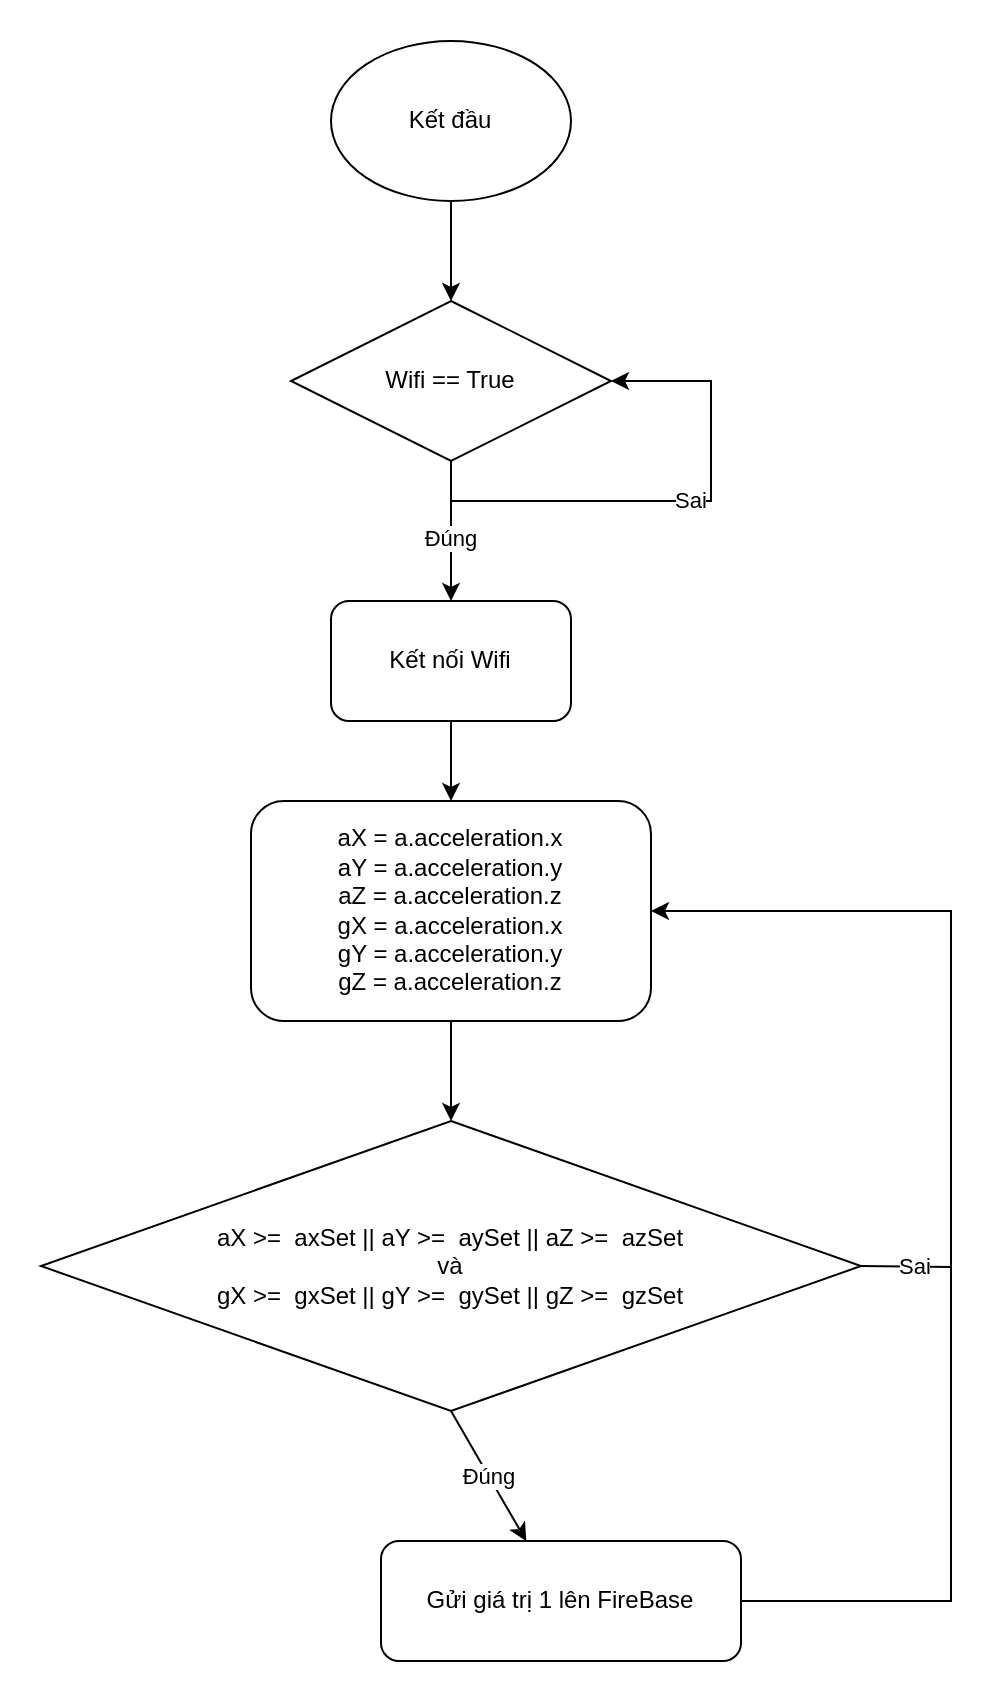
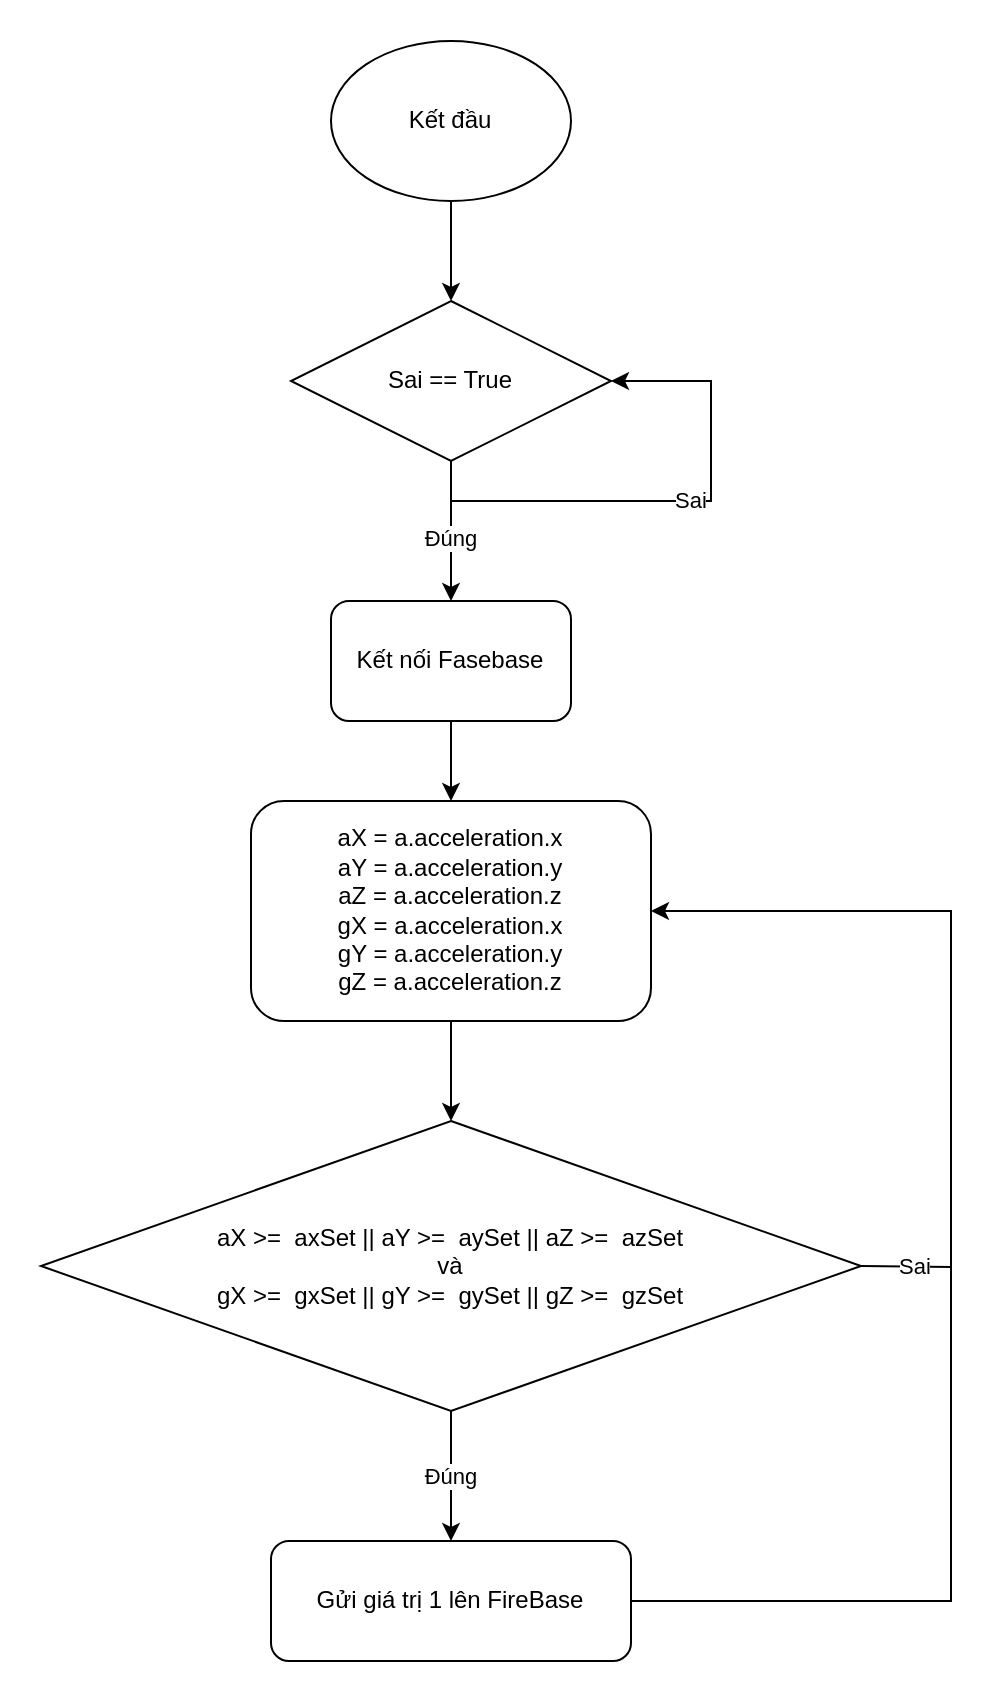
  <mxCell id="0" />
  <mxCell id="1" parent="0" />
  <mxCell id="2" value="Kết đầu" style="ellipse;whiteSpace=wrap;html=1;" vertex="1" parent="1"><mxGeometry x="165" y="20" width="120" height="80" as="geometry" /></mxCell>
- <mxCell id="3" value="Wifi == True" style="rhombus;whiteSpace=wrap;html=1;" vertex="1" parent="1"><mxGeometry x="145" y="150" width="160" height="80" as="geometry" /></mxCell>
+ <mxCell id="3" value="Sai == True" style="rhombus;whiteSpace=wrap;html=1;" vertex="1" parent="1"><mxGeometry x="145" y="150" width="160" height="80" as="geometry" /></mxCell>
  <mxCell id="4" value="" style="endArrow=classic;html=1;rounded=0;exitX=0.5;exitY=1;exitDx=0;exitDy=0;" edge="1" parent="1" source="2" target="3"><mxGeometry width="50" height="50" relative="1" as="geometry"><mxPoint x="245" y="350" as="sourcePoint" /><mxPoint x="295" y="300" as="targetPoint" /></mxGeometry></mxCell>
  <mxCell id="5" value="Đúng" style="endArrow=classic;html=1;rounded=0;exitX=0.5;exitY=1;exitDx=0;exitDy=0;" edge="1" parent="1" source="3" target="12"><mxGeometry x="0.111" width="50" height="50" relative="1" as="geometry"><mxPoint x="245" y="350" as="sourcePoint" /><mxPoint x="225" y="310" as="targetPoint" /><Array as="points"><mxPoint x="225" y="270" /><mxPoint x="225" y="290" /></Array><mxPoint as="offset" /></mxGeometry></mxCell>
  <mxCell id="6" value="aX =&amp;nbsp;a.acceleration.x&lt;br&gt;aY =&amp;nbsp;a.acceleration.y&lt;br&gt;aZ =&amp;nbsp;a.acceleration.z&lt;br&gt;gX =&amp;nbsp;a.acceleration.x&lt;br&gt;gY =&amp;nbsp;a.acceleration.y&lt;br&gt;gZ =&amp;nbsp;a.acceleration.z" style="rounded=1;whiteSpace=wrap;html=1;" vertex="1" parent="1"><mxGeometry x="125" y="400" width="200" height="110" as="geometry" /></mxCell>
  <mxCell id="7" value="Sai&lt;br&gt;" style="endArrow=classic;html=1;rounded=0;entryX=1;entryY=0.5;entryDx=0;entryDy=0;" edge="1" parent="1" target="3"><mxGeometry width="50" height="50" relative="1" as="geometry"><mxPoint x="225" y="250" as="sourcePoint" /><mxPoint x="295" y="300" as="targetPoint" /><Array as="points"><mxPoint x="355" y="250" /><mxPoint x="355" y="190" /></Array></mxGeometry></mxCell>
  <mxCell id="8" value="" style="endArrow=classic;html=1;rounded=0;exitX=0.5;exitY=1;exitDx=0;exitDy=0;" edge="1" parent="1" source="6" target="9"><mxGeometry width="50" height="50" relative="1" as="geometry"><mxPoint x="215" y="740" as="sourcePoint" /><mxPoint x="265" y="690" as="targetPoint" /></mxGeometry></mxCell>
  <mxCell id="9" value="aX &amp;gt;=&amp;nbsp; axSet || aY &amp;gt;=&amp;nbsp; aySet || aZ &amp;gt;=&amp;nbsp; azSet&lt;br&gt;và&lt;br&gt;gX &amp;gt;=&amp;nbsp; gxSet || gY &amp;gt;=&amp;nbsp; gySet || gZ &amp;gt;=&amp;nbsp; gzSet" style="rhombus;whiteSpace=wrap;html=1;" vertex="1" parent="1"><mxGeometry x="20" y="560" width="410" height="145" as="geometry" /></mxCell>
  <mxCell id="10" value="Đúng" style="endArrow=classic;html=1;rounded=0;exitX=0.5;exitY=1;exitDx=0;exitDy=0;" edge="1" parent="1" source="9" target="11"><mxGeometry width="50" height="50" relative="1" as="geometry"><mxPoint x="225" y="710" as="sourcePoint" /><mxPoint x="265" y="670" as="targetPoint" /></mxGeometry></mxCell>
- <mxCell id="11" value="Gửi giá trị 1 lên FireBase" style="rounded=1;whiteSpace=wrap;html=1;" vertex="1" parent="1"><mxGeometry x="190" y="770" width="180" height="60" as="geometry" /></mxCell>
- <mxCell id="12" value="Kết nối Wifi" style="rounded=1;whiteSpace=wrap;html=1;" vertex="1" parent="1"><mxGeometry x="165" y="300" width="120" height="60" as="geometry" /></mxCell>
+ <mxCell id="11" value="Gửi giá trị 1 lên FireBase" style="rounded=1;whiteSpace=wrap;html=1;" vertex="1" parent="1"><mxGeometry x="135" y="770" width="180" height="60" as="geometry" /></mxCell>
+ <mxCell id="12" value="Kết nối Fasebase" style="rounded=1;whiteSpace=wrap;html=1;" vertex="1" parent="1"><mxGeometry x="165" y="300" width="120" height="60" as="geometry" /></mxCell>
  <mxCell id="13" value="" style="endArrow=classic;html=1;rounded=0;exitX=0.5;exitY=1;exitDx=0;exitDy=0;entryX=0.5;entryY=0;entryDx=0;entryDy=0;" edge="1" parent="1" source="12" target="6"><mxGeometry width="50" height="50" relative="1" as="geometry"><mxPoint x="165" y="560" as="sourcePoint" /><mxPoint x="215" y="430" as="targetPoint" /></mxGeometry></mxCell>
  <mxCell id="14" value="Sai" style="endArrow=classic;html=1;rounded=0;exitX=1;exitY=0.5;exitDx=0;exitDy=0;entryX=1;entryY=0.5;entryDx=0;entryDy=0;" edge="1" parent="1" source="9" target="6"><mxGeometry x="-0.856" width="50" height="50" relative="1" as="geometry"><mxPoint x="295" y="560" as="sourcePoint" /><mxPoint x="345" y="510" as="targetPoint" /><Array as="points"><mxPoint x="475" y="633" /><mxPoint x="475" y="480" /><mxPoint x="475" y="455" /></Array><mxPoint as="offset" /></mxGeometry></mxCell>
  <mxCell id="15" value="" style="endArrow=none;html=1;rounded=0;exitX=1;exitY=0.5;exitDx=0;exitDy=0;" edge="1" parent="1" source="11"><mxGeometry width="50" height="50" relative="1" as="geometry"><mxPoint x="295" y="720" as="sourcePoint" /><mxPoint x="475" y="630" as="targetPoint" /><Array as="points"><mxPoint x="475" y="800" /></Array></mxGeometry></mxCell>
